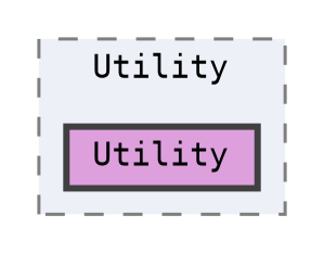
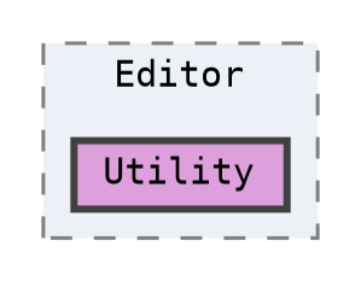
  digraph {
    compound=true
    fontname="DejaVu Sans Mono"
    n1 [color=grey25 fillcolor=plum fontname="DejaVu Sans Mono" fontsize=10 height=0.2 label=Utility shape=box style="filled,bold" width=0.4]
    subgraph cluster_1 {
      bgcolor="#edf0f7"
      fontsize=10
-     label=Utility
+     label=Editor
      pencolor=grey50
      style="filled,dashed"
      n1
    }
  }
